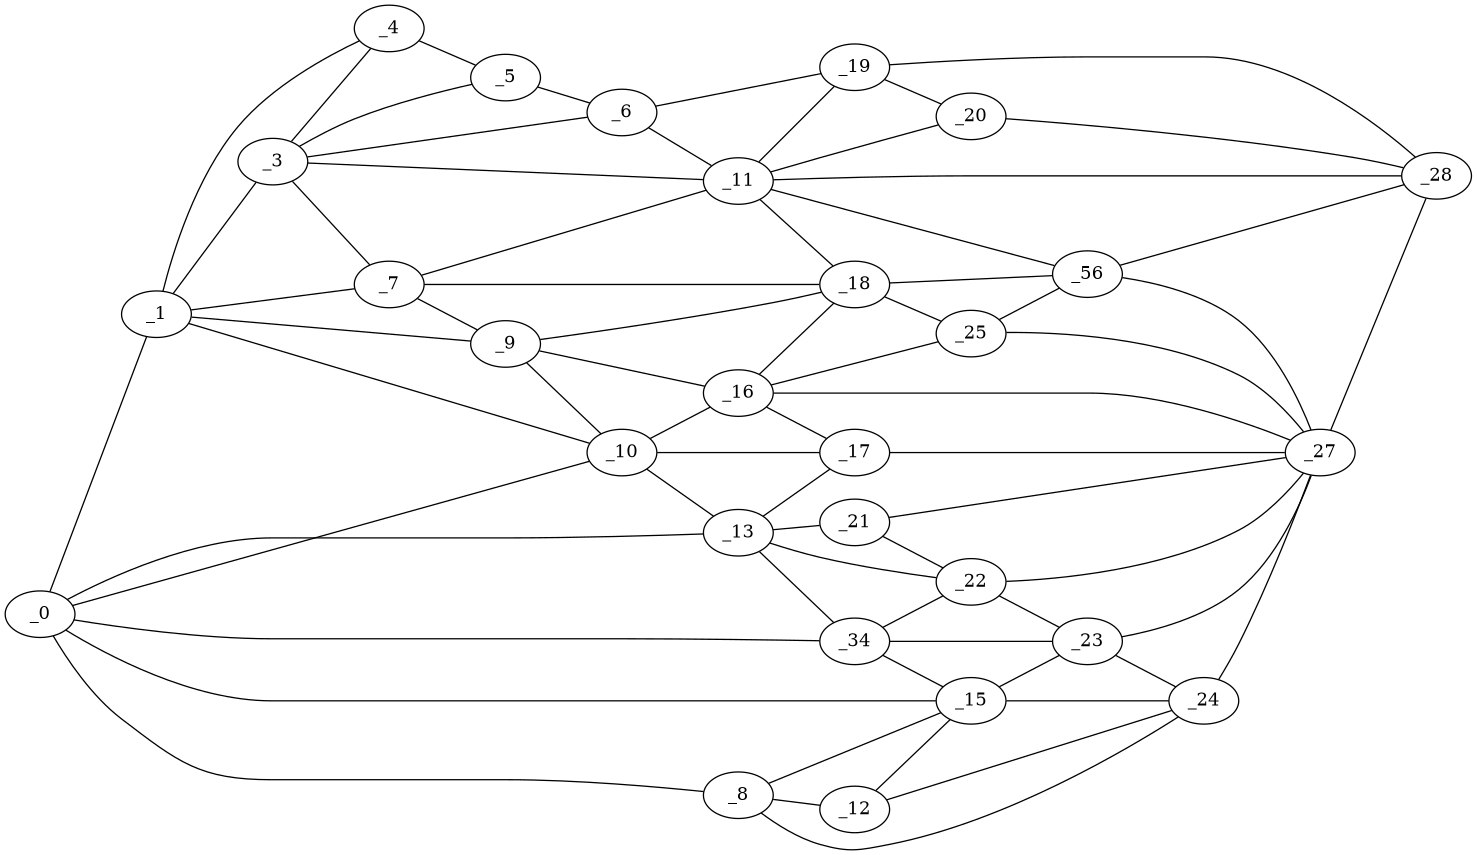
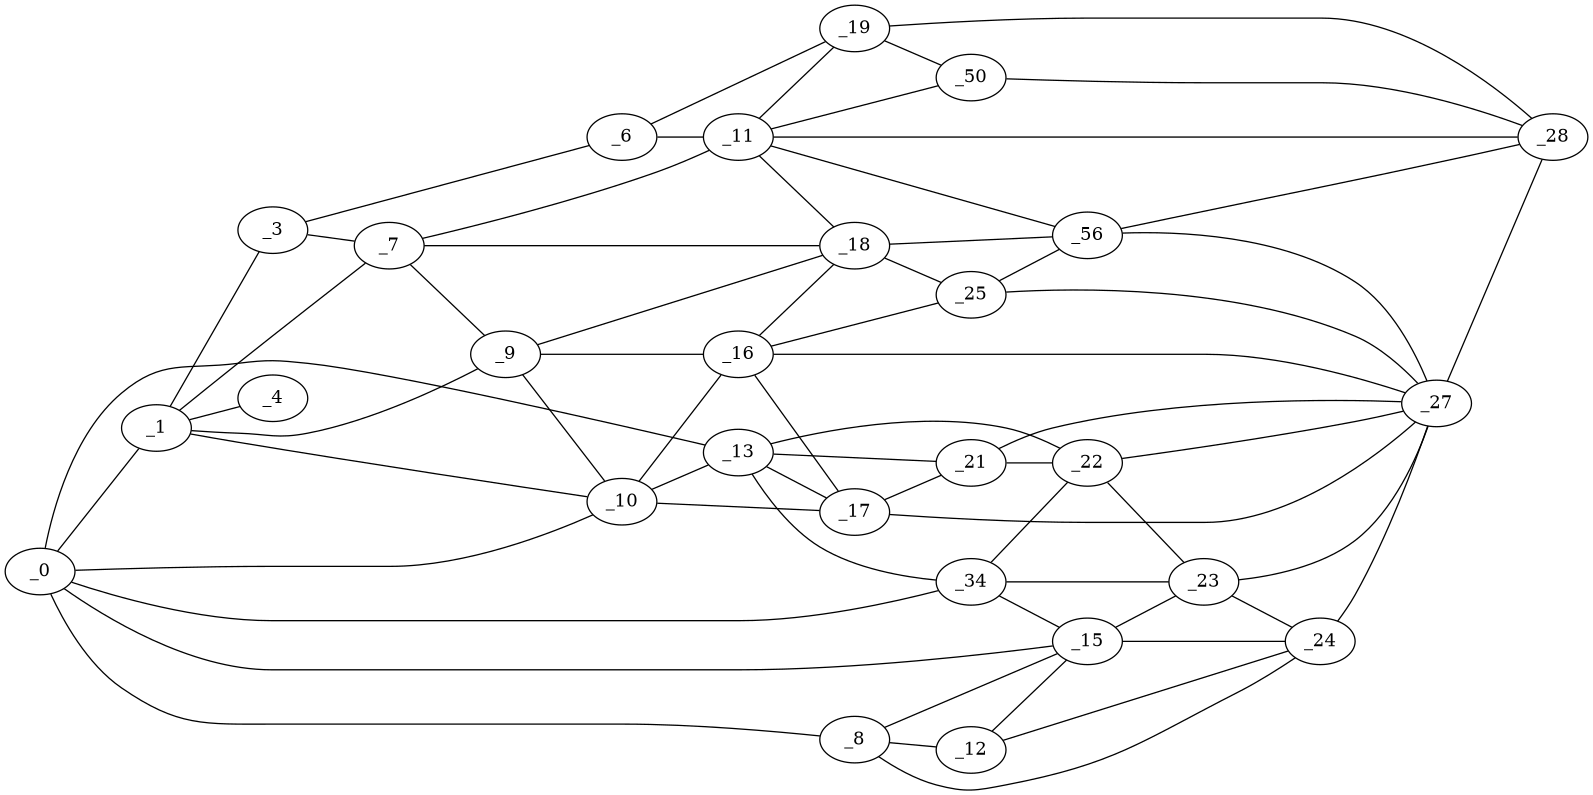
  graph {
    rankdir=LR
    node [x=89 y=7]
    edge [valence=2]
    _0 [x=36 y=119]
    _1 [x=38 y=36]
    _8 [x=66 y=124]
    _10 [x=74 y=66]
    _13 [x=78 y=82]
    n6 [label=_34 x=79 y=93]
    _15 [x=79 y=100]
    _3 [x=44 y=26]
    _4 [x=47]
    _7 [x=66 y=39]
    _9 [x=74 y=51]
    _12 [x=77 y=115]
    _24 [y=111]
    _16 [x=80 y=68]
    _17 [x=81 y=75]
    _21 [y=84]
    _22 [y=89]
    _23 [y=98]
-   _5 [x=55 y=4]
    _6 [x=65 y=5]
    _11 [x=76 y=30]
    _18 [x=83 y=49]
    _27 [x=91 y=74]
    _25 [x=90 y=63]
    _19 [x=85]
-   _20 [y=24]
+   _20 [y=24 label=_50]
    n27 [label=_56 x=91 y=44]
    _28 [x=93 y=29]
    _0 -- _1 [valence=1]
    _0 -- _8 [valence=1]
    _0 -- _10
    _0 -- _13
    _0 -- n6
    _0 -- _15
    _1 -- _10
    _1 -- _3
    _1 -- _4 [valence=1]
    _1 -- _7
    _1 -- _9
    _8 -- _15 [valence=1]
    _8 -- _12 [valence=1]
    _8 -- _24 [valence=1]
    _10 -- _13
    _10 -- _16
    _10 -- _17 [valence=1]
    _13 -- n6
    _13 -- _17
    _13 -- _21 [valence=1]
    _13 -- _22 [valence=1]
    n6 -- _15
    n6 -- _22 [valence=1]
    n6 -- _23
    _15 -- _24 [valence=1]
    _15 -- _23
-   _3 -- _4
    _3 -- _7 [valence=1]
-   _3 -- _5 [valence=1]
    _3 -- _6 [valence=1]
-   _3 -- _11
-   _4 -- _5 [valence=1]
    _7 -- _9
    _7 -- _11 [valence=1]
    _7 -- _18
    _9 -- _10 [valence=1]
    _9 -- _16
    _9 -- _18
    _12 -- _15
    _12 -- _24
    _24 -- _27 [valence=1]
    _16 -- _17
    _16 -- _18 [valence=1]
    _16 -- _27 [valence=1]
    _16 -- _25
+   _17 -- _21
    _17 -- _27
    _21 -- _22
    _21 -- _27 [valence=1]
    _22 -- _23 [valence=1]
    _22 -- _27
    _23 -- _24
    _23 -- _27
-   _5 -- _6 [valence=1]
    _6 -- _11
    _6 -- _19 [valence=1]
    _11 -- _18
    _11 -- _19
    _11 -- _20
    _11 -- n27
    _11 -- _28 [valence=1]
    _18 -- _25
    _18 -- n27 [valence=1]
    _27 -- _28 [valence=1]
    _25 -- _27
    _25 -- n27
    _19 -- _20
    _19 -- _28 [valence=1]
    _20 -- _28 [valence=1]
    n27 -- _27 [valence=1]
    n27 -- _28 [valence=1]
  }
